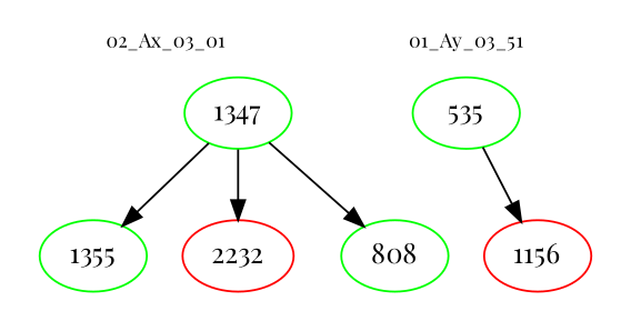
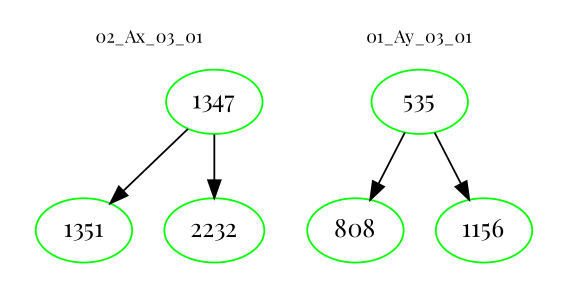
  digraph {
    fontname="Playfair Display"
    node [color=green fontname="Playfair Display"]
    edge [color=black fontname="Playfair Display"]
    n1 [label=1347]
-   n2 [label=1355]
-   n3 [color=red label=2232]
+   n2 [label=1351]
+   n3 [label=2232]
    n4 [label=535]
    n5 [label=808]
-   n6 [color=red label=1156]
+   n6 [label=1156]
    subgraph cluster_1 {
      color=white
      fontsize=10
      label="02_Ax_03_01"
      n1
      n2
      n3
    }
    subgraph cluster_2 {
      color=white
      fontsize=10
-     label="01_Ay_03_51"
+     label="01_Ay_03_01"
      n4
      n5
      n6
    }
    n1 -> n2
    n1 -> n3
-   n1 -> n5
+   n4 -> n5
    n4 -> n6
  }
